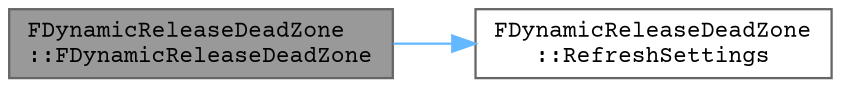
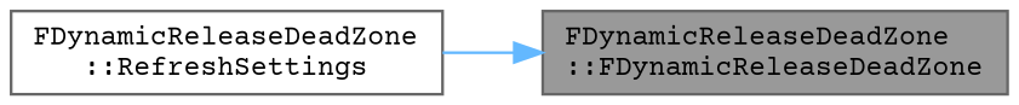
  digraph {
    rankdir=LR
    fontname="Courier Prime"
    node [fontname="Courier Prime" fontsize=10 shape=box style=filled]
    n1 [color=gray40 fillcolor=grey60 fontcolor=black height=0.2 label="FDynamicReleaseDeadZone\l::FDynamicReleaseDeadZone" width=0.4]
    n2 [color=grey40 fillcolor=white height=0.2 label="FDynamicReleaseDeadZone\l::RefreshSettings" width=0.4]
-   n1 -> n2 [color=steelblue1 fontname="Courier Prime" fontsize=10 labelfontname=Helvetica labelfontsize=10 style=solid]
+   n2 -> n1 [color=steelblue1 fontname="Courier Prime" fontsize=10 labelfontname=Helvetica labelfontsize=10 style=solid]
  }
